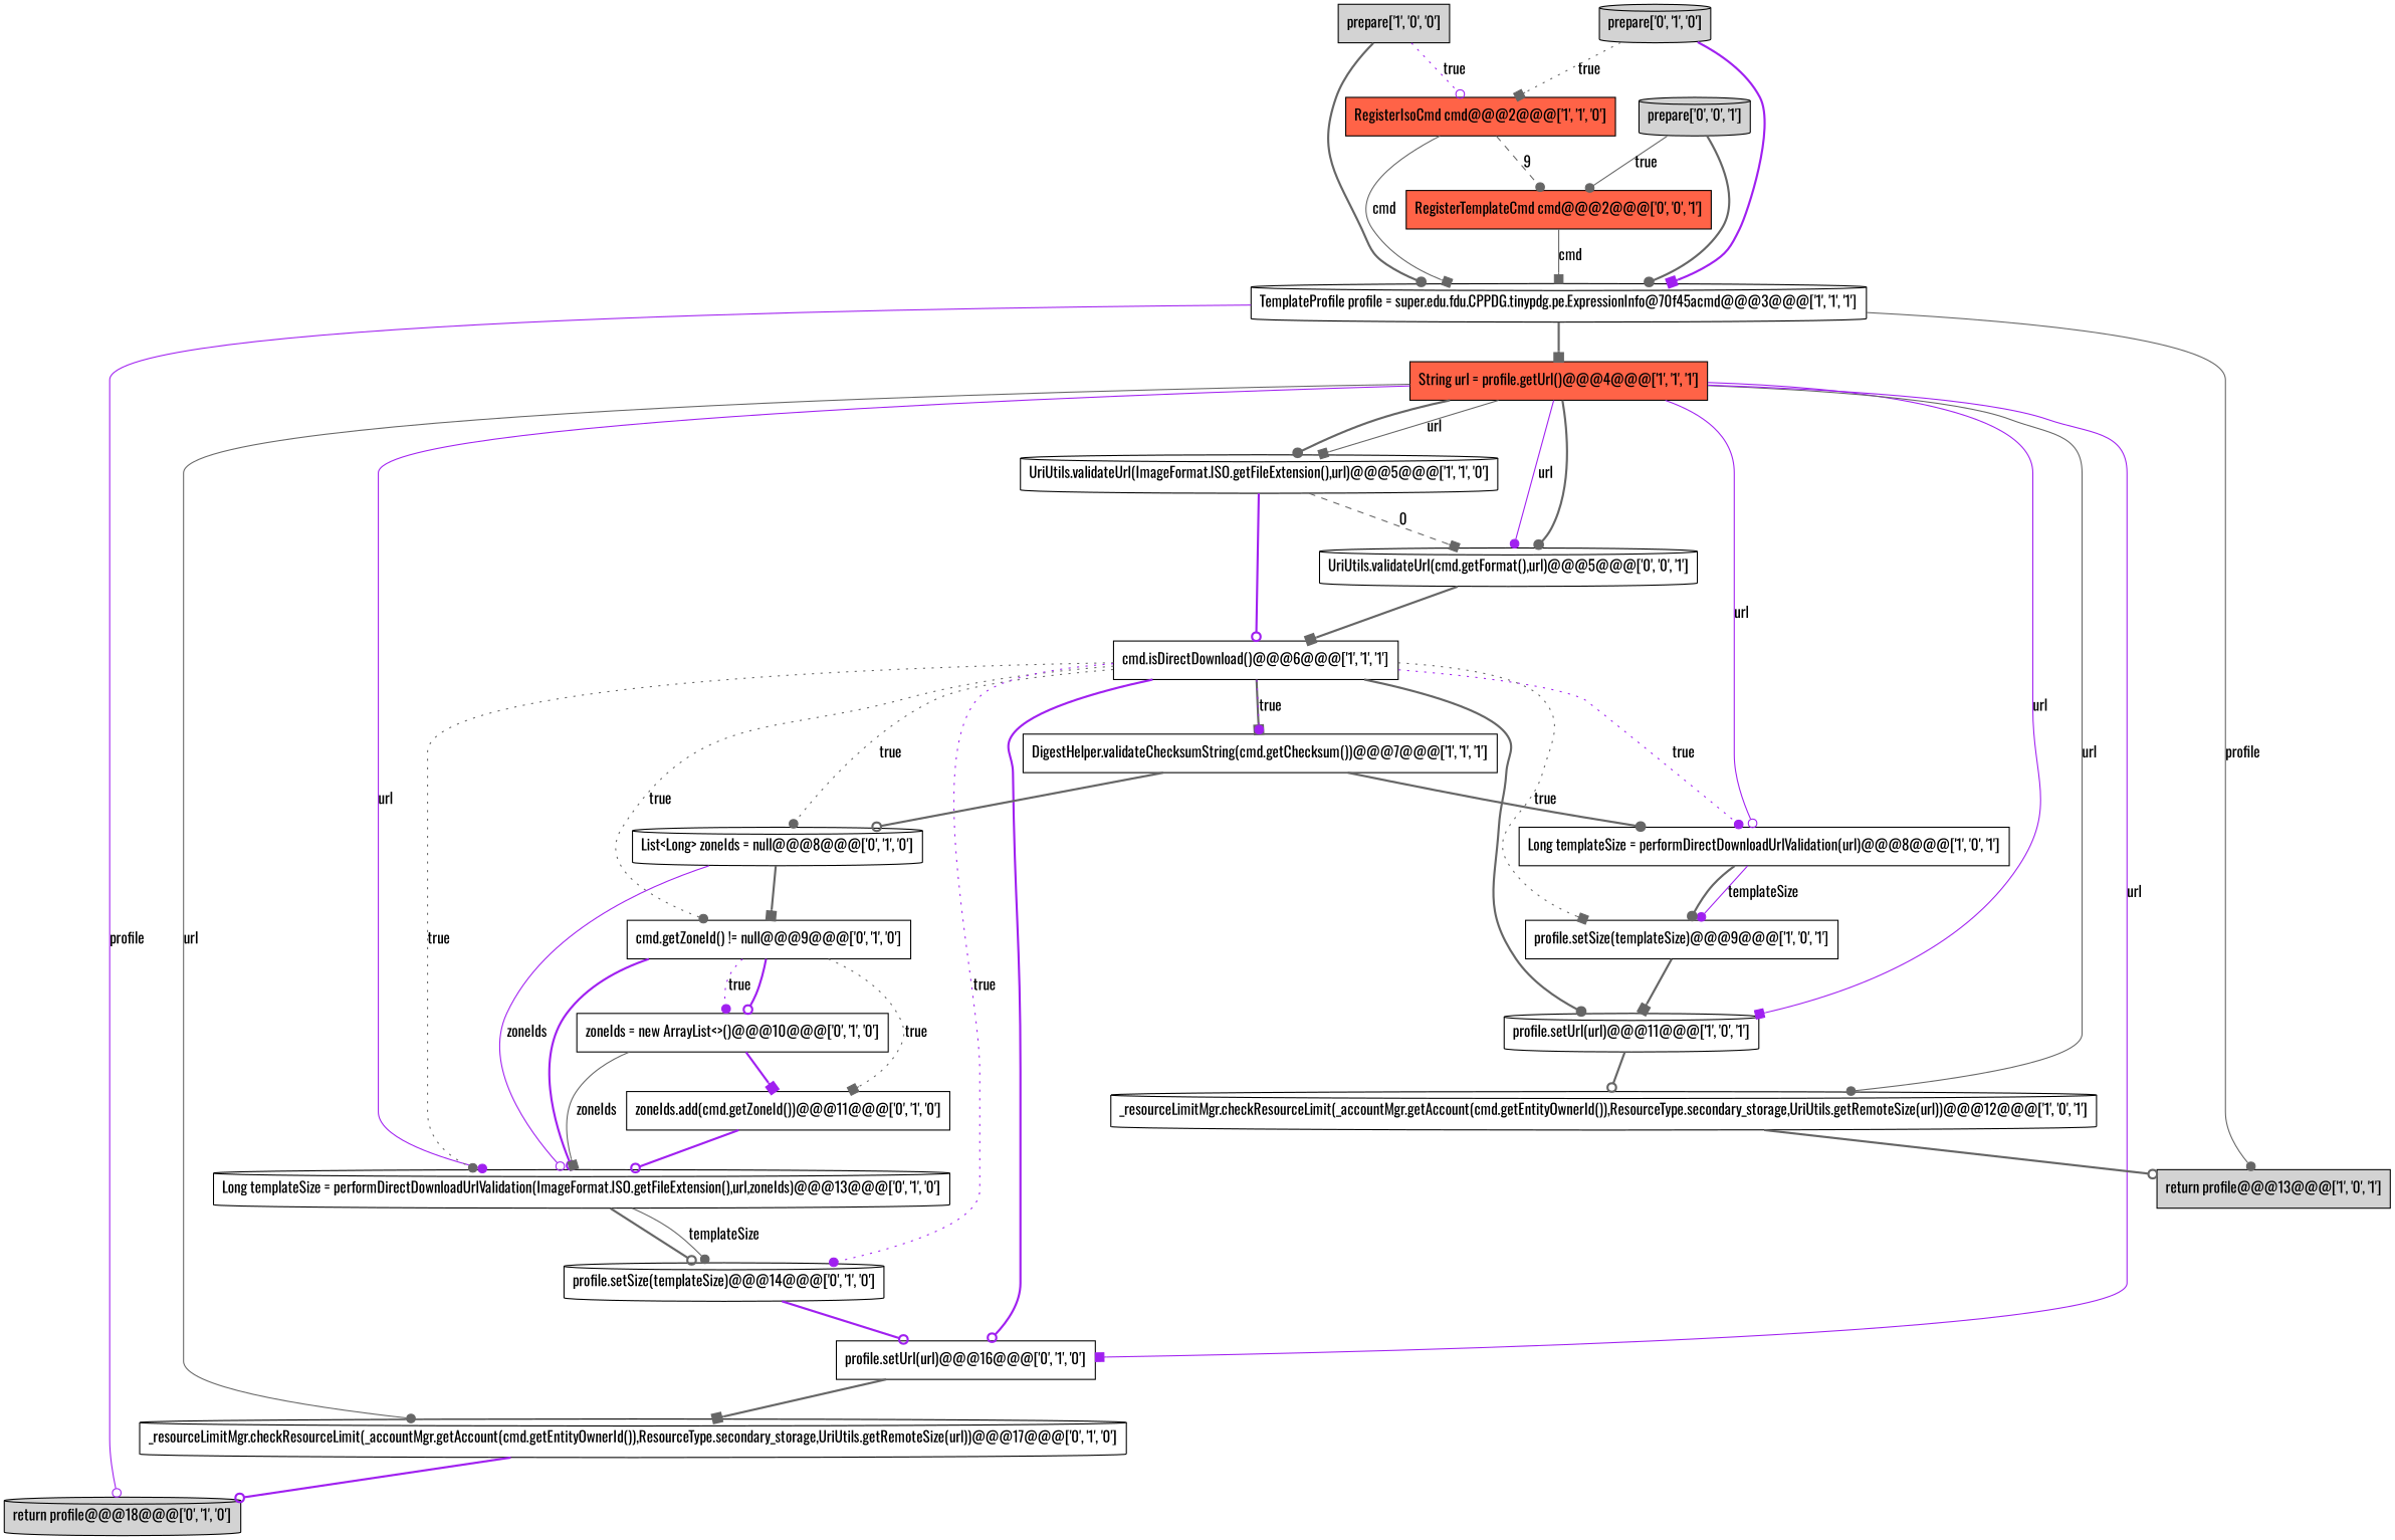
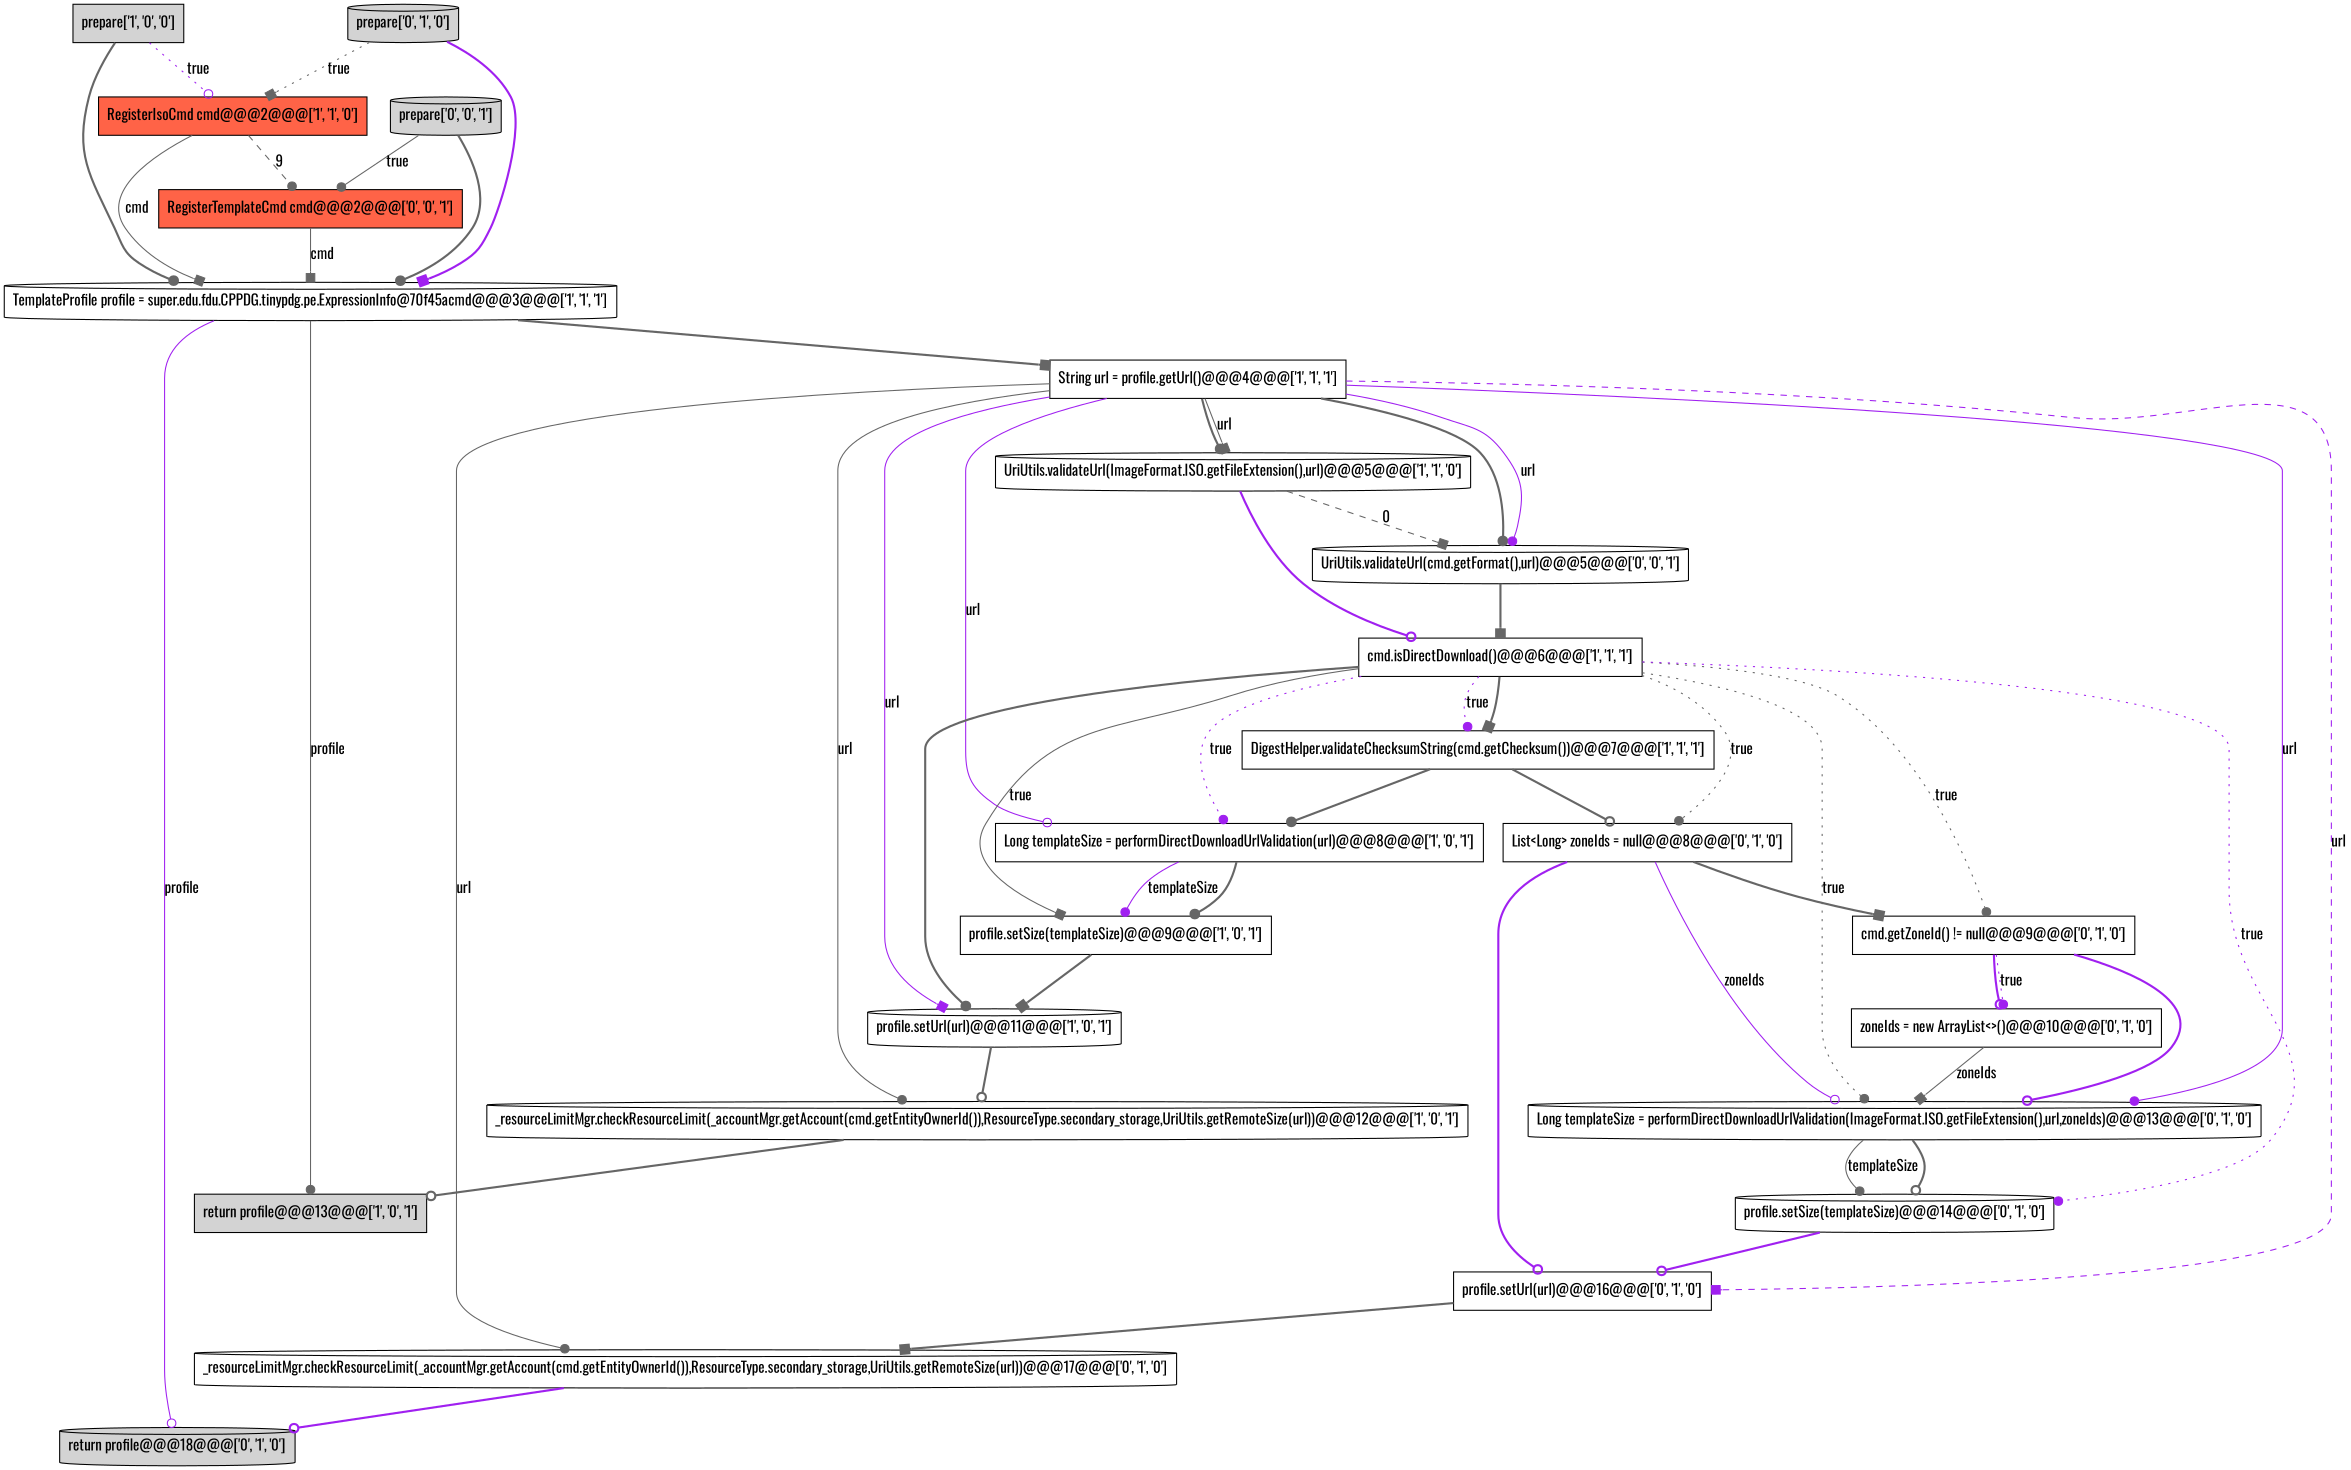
  digraph {
    fontname=Oswald
    node [fillcolor=white fontname=Oswald shape=box style=filled]
    edge [arrowhead=dot color=gray40 fontname=Oswald style=bold]
    n1 [fillcolor=lightgray label="prepare['1', '0', '0']"]
    n2 [fillcolor=tomato label="RegisterIsoCmd cmd@@@2@@@['1', '1', '0']"]
    n3 [label="TemplateProfile profile = super.edu.fdu.CPPDG.tinypdg.pe.ExpressionInfo@70f45acmd@@@3@@@['1', '1', '1']" shape=cylinder]
    n4 [fillcolor=tomato label="RegisterTemplateCmd cmd@@@2@@@['0', '0', '1']"]
    n5 [fillcolor=lightgray label="return profile@@@18@@@['0', '1', '0']" shape=cylinder]
    n6 [fillcolor=lightgray label="return profile@@@13@@@['1', '0', '1']"]
-   n7 [fillcolor=tomato label="String url = profile.getUrl()@@@4@@@['1', '1', '1']"]
+   n7 [label="String url = profile.getUrl()@@@4@@@['1', '1', '1']"]
    n8 [label="_resourceLimitMgr.checkResourceLimit(_accountMgr.getAccount(cmd.getEntityOwnerId()),ResourceType.secondary_storage,UriUtils.getRemoteSize(url))@@@17@@@['0', '1', '0']" shape=cylinder]
    n9 [label="Long templateSize = performDirectDownloadUrlValidation(url)@@@8@@@['1', '0', '1']"]
    n10 [label="profile.setSize(templateSize)@@@9@@@['1', '0', '1']"]
    n11 [label="profile.setUrl(url)@@@11@@@['1', '0', '1']" shape=cylinder]
-   n12 [label="List<Long> zoneIds = null@@@8@@@['0', '1', '0']" shape=cylinder]
+   n12 [label="List<Long> zoneIds = null@@@8@@@['0', '1', '0']"]
    n13 [label="cmd.getZoneId() != null@@@9@@@['0', '1', '0']"]
    n14 [label="Long templateSize = performDirectDownloadUrlValidation(ImageFormat.ISO.getFileExtension(),url,zoneIds)@@@13@@@['0', '1', '0']" shape=cylinder]
    n15 [label="zoneIds = new ArrayList<>()@@@10@@@['0', '1', '0']"]
-   n16 [label="zoneIds.add(cmd.getZoneId())@@@11@@@['0', '1', '0']"]
    n17 [label="profile.setSize(templateSize)@@@14@@@['0', '1', '0']" shape=cylinder]
    n18 [label="_resourceLimitMgr.checkResourceLimit(_accountMgr.getAccount(cmd.getEntityOwnerId()),ResourceType.secondary_storage,UriUtils.getRemoteSize(url))@@@12@@@['1', '0', '1']" shape=cylinder]
    n19 [fillcolor=lightgray label="prepare['0', '0', '1']" shape=cylinder]
    n20 [label="UriUtils.validateUrl(ImageFormat.ISO.getFileExtension(),url)@@@5@@@['1', '1', '0']" shape=cylinder]
    n21 [label="cmd.isDirectDownload()@@@6@@@['1', '1', '1']"]
    n22 [label="UriUtils.validateUrl(cmd.getFormat(),url)@@@5@@@['0', '0', '1']" shape=cylinder]
    n23 [label="profile.setUrl(url)@@@16@@@['0', '1', '0']"]
    n24 [label="DigestHelper.validateChecksumString(cmd.getChecksum())@@@7@@@['1', '1', '1']"]
    n25 [fillcolor=lightgray label="prepare['0', '1', '0']" shape=cylinder]
    n1 -> n2 [arrowhead=odot color=purple label=true style=dotted]
    n1 -> n3
    n2 -> n3 [arrowhead=box label=cmd style=solid]
    n2 -> n4 [label=9 style=dashed]
    n3 -> n5 [arrowhead=odot color=purple label=profile style=solid]
    n3 -> n6 [label=profile style=solid]
    n3 -> n7 [arrowhead=box]
    n4 -> n3 [arrowhead=box label=cmd style=solid]
    n7 -> n8 [label=url style=solid]
    n7 -> n9 [arrowhead=odot color=purple label=url style=solid]
    n7 -> n11 [arrowhead=box color=purple label=url style=solid]
    n7 -> n14 [color=purple label=url style=solid]
    n7 -> n18 [label=url style=solid]
    n7 -> n20
    n7 -> n20 [arrowhead=box label=url style=solid]
    n7 -> n22
    n7 -> n22 [color=purple label=url style=solid]
-   n7 -> n23 [arrowhead=box color=purple label=url style=solid]
+   n7 -> n23 [arrowhead=box color=purple label=url style=dashed]
    n8 -> n5 [arrowhead=odot color=purple]
    n9 -> n10 [color=purple label=templateSize style=solid]
    n9 -> n10
    n10 -> n11 [arrowhead=box]
    n11 -> n18 [arrowhead=odot]
    n12 -> n13 [arrowhead=box]
    n12 -> n14 [arrowhead=odot color=purple label=zoneIds style=solid]
    n13 -> n14 [arrowhead=odot color=purple]
    n13 -> n15 [arrowhead=odot color=purple]
    n13 -> n15 [color=purple label=true style=dotted]
-   n13 -> n16 [arrowhead=box label=true style=dotted]
    n14 -> n17 [arrowhead=odot]
    n14 -> n17 [label=templateSize style=solid]
    n15 -> n14 [arrowhead=box label=zoneIds style=solid]
-   n15 -> n16 [arrowhead=box color=purple]
-   n16 -> n14 [arrowhead=odot color=purple]
    n17 -> n23 [arrowhead=odot color=purple]
    n18 -> n6 [arrowhead=odot]
    n19 -> n3
    n19 -> n4 [label=true style=solid]
    n20 -> n21 [arrowhead=odot color=purple]
    n20 -> n22 [arrowhead=box label=0 style=dashed]
    n21 -> n9 [color=purple label=true style=dotted]
-   n21 -> n10 [arrowhead=box label=true style=dotted]
+   n21 -> n10 [arrowhead=box label=true style=solid]
    n21 -> n11
    n21 -> n12 [label=true style=dotted]
    n21 -> n13 [label=true style=dotted]
    n21 -> n14 [label=true style=dotted]
    n21 -> n17 [color=purple label=true style=dotted]
-   n21 -> n23 [arrowhead=odot color=purple]
+   n12 -> n23 [arrowhead=odot color=purple]
    n21 -> n24 [arrowhead=box]
    n21 -> n24 [color=purple label=true style=dotted]
    n22 -> n21 [arrowhead=box]
    n23 -> n8 [arrowhead=box]
    n24 -> n9
    n24 -> n12 [arrowhead=odot]
    n25 -> n2 [arrowhead=box label=true style=dotted]
    n25 -> n3 [arrowhead=box color=purple]
  }
